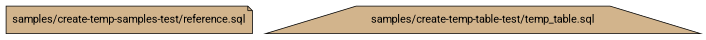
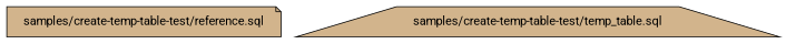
  digraph {
    fontname=Roboto
    node [style=filled fillcolor=tan fontname=Roboto]
-   n1 [label="samples/create-temp-samples-test/reference.sql" shape=note]
+   n1 [label="samples/create-temp-table-test/reference.sql" shape=note]
    n2 [label="samples/create-temp-table-test/temp_table.sql" shape=trapezium]
  }
